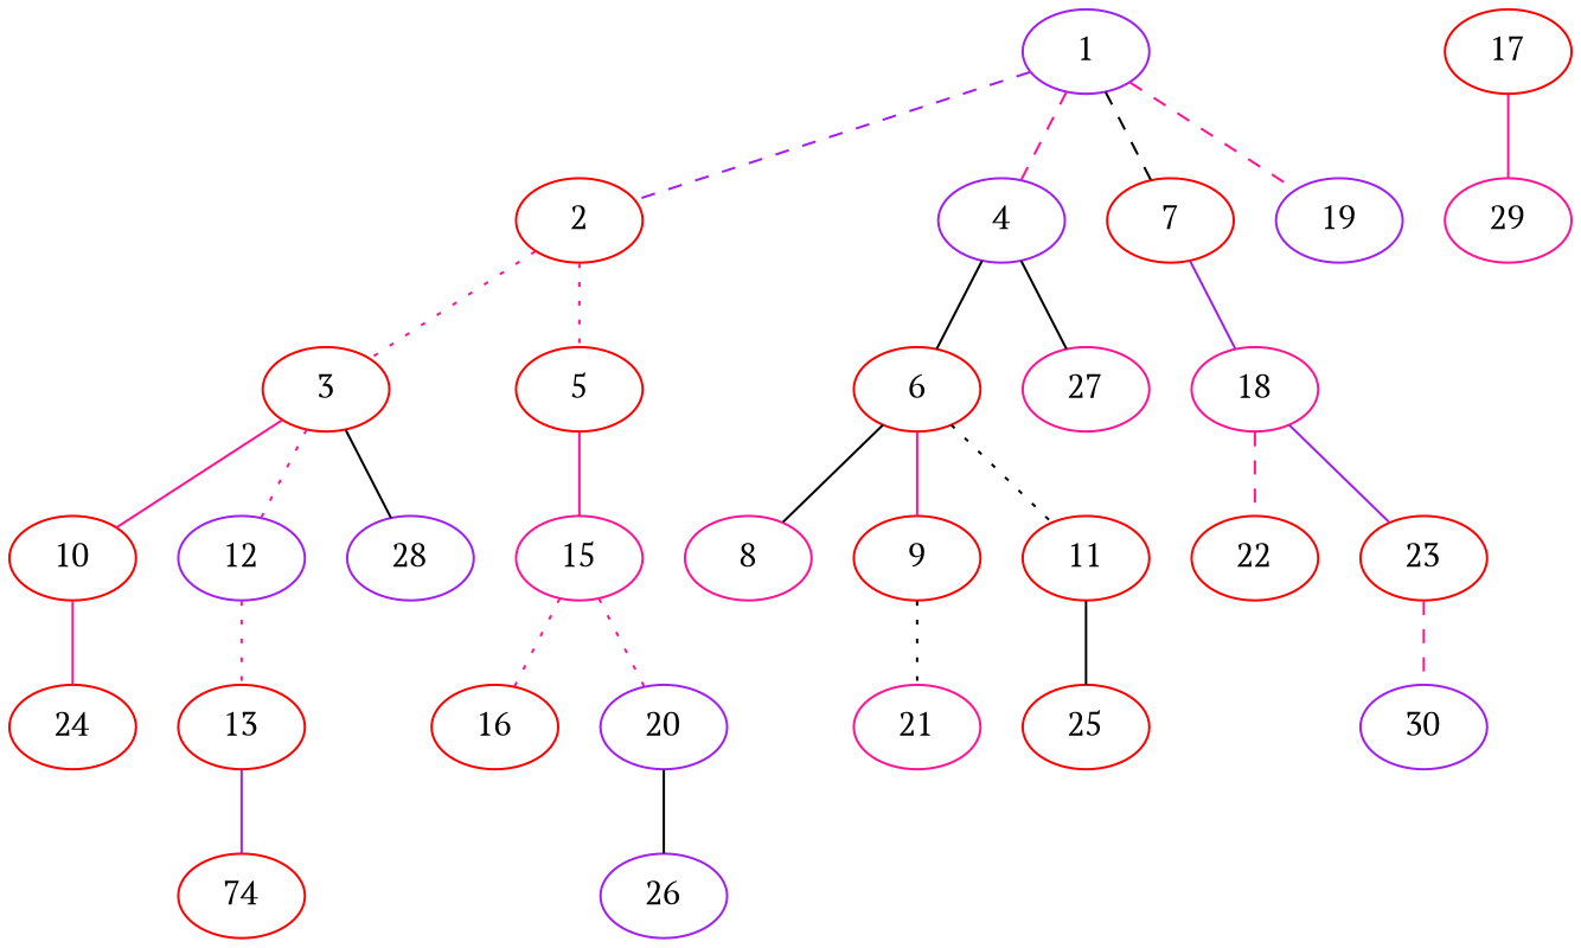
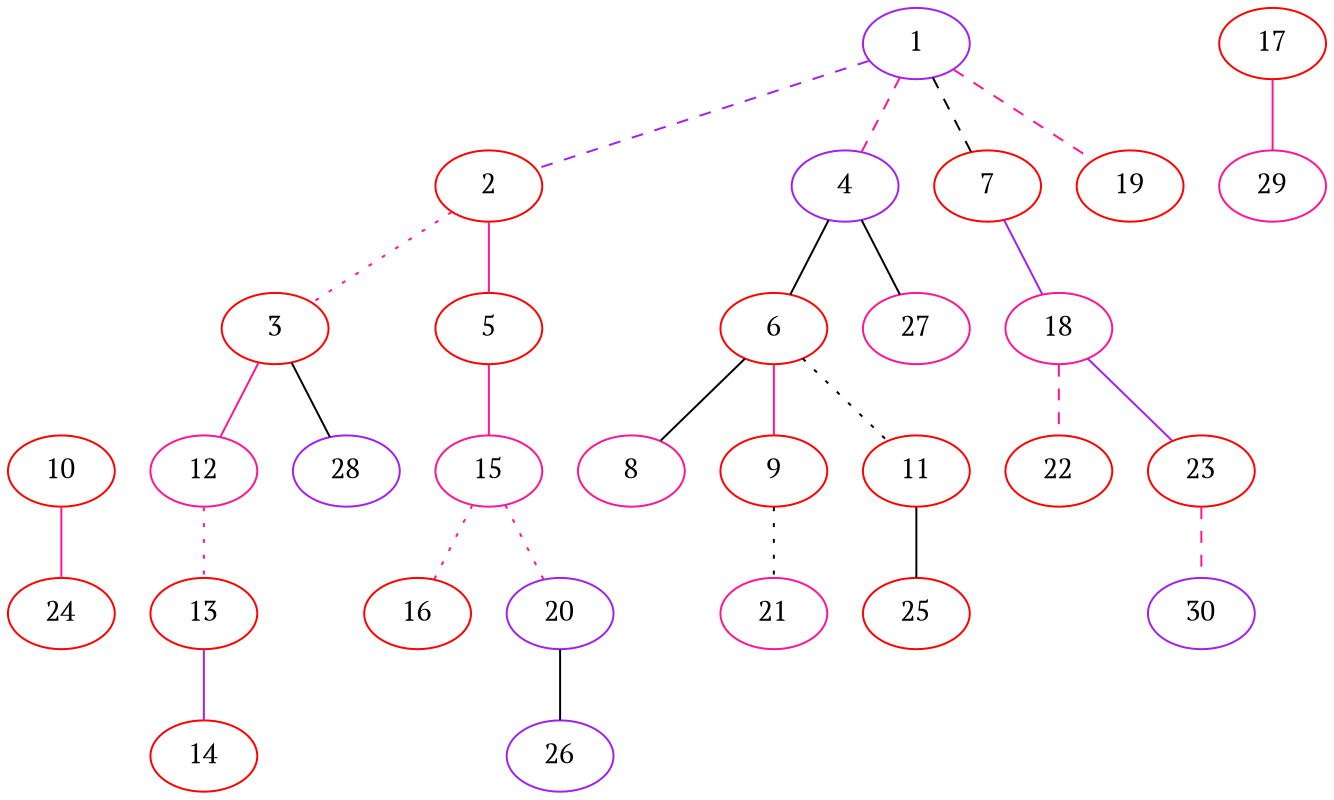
  graph {
    fontname="PT Serif"
    node [color=red fontname="PT Serif"]
    edge [color=deeppink fontname="PT Serif" style=solid]
    1 [color=purple]
    2
    4 [color=purple]
    7
-   19 [color=purple]
+   19
    3
    5
    6
    27 [color=deeppink]
    18 [color=deeppink]
    10
-   12 [color=purple]
+   12 [color=deeppink]
    28 [color=purple]
    15 [color=deeppink]
    8 [color=deeppink]
    9
    11
    22
    23
    24
    13
    16
    20 [color=purple]
-   14 [label=74]
+   14
    21 [color=deeppink]
    25
    26 [color=purple]
    30 [color=purple]
    29 [color=deeppink]
    17
    1 -- 2 [color=purple style=dashed]
    1 -- 4 [style=dashed]
    1 -- 7 [color=black style=dashed]
    1 -- 19 [style=dashed]
    2 -- 3 [style=dotted]
-   2 -- 5 [style=dotted]
+   2 -- 5
    4 -- 6 [color=black]
    4 -- 27 [color=black]
    7 -- 18 [color=purple]
-   3 -- 10
-   3 -- 12 [style=dotted]
+   3 -- 12
    3 -- 28 [color=black]
    5 -- 15
    6 -- 8 [color=black]
    6 -- 9
    6 -- 11 [color=black style=dotted]
    18 -- 22 [style=dashed]
    18 -- 23 [color=purple]
    10 -- 24
    12 -- 13 [style=dotted]
    15 -- 16 [style=dotted]
    15 -- 20 [style=dotted]
    9 -- 21 [color=black style=dotted]
    11 -- 25 [color=black]
    23 -- 30 [style=dashed]
    13 -- 14 [color=purple]
    20 -- 26 [color=black]
    17 -- 29
  }
